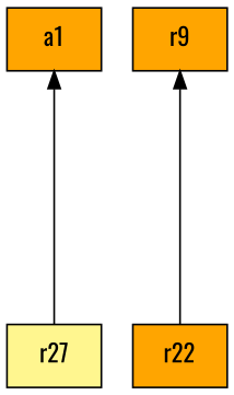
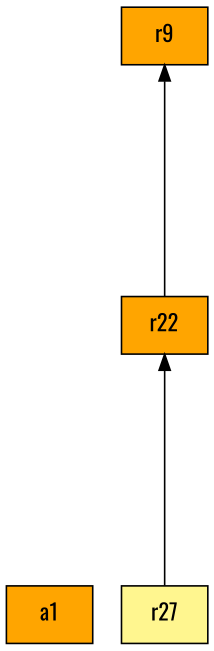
  digraph {
    fontname=Oswald
    rankdir=BT
    ranksep=2.0
    node [fillcolor=orange fontname=Oswald shape=record style=filled]
    edge [fontname=Oswald]
    n1 [label="{a1}"]
    n2 [label="{r22}"]
    n3 [label="{r9}"]
    n4 [fillcolor=khaki1 label="{r27}"]
    n2 -> n3
-   n4 -> n1
+   n4 -> n2
  }
